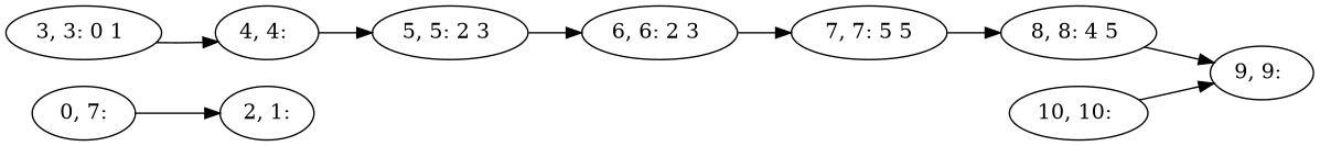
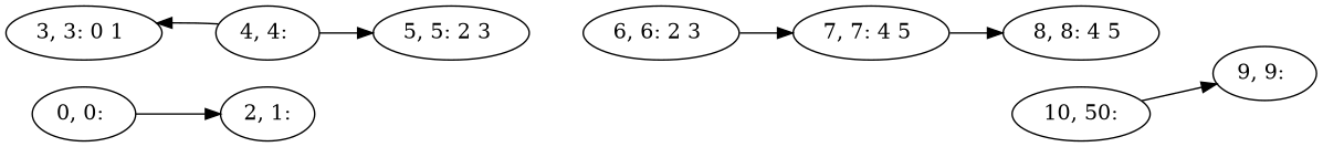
  digraph {
    rankdir=LR
-   n1 [label="0, 7:"]
+   n1 [label="0, 0: "]
    n2 [label="2, 1:"]
    n3 [label="3, 3: 0 1 "]
    n4 [label="4, 4: "]
    n5 [label="5, 5: 2 3 "]
    n6 [label="6, 6: 2 3 "]
-   n7 [label="7, 7: 5 5"]
+   n7 [label="7, 7: 4 5 "]
    n8 [label="8, 8: 4 5 "]
    n9 [label="9, 9: "]
-   n10 [label="10, 10: "]
+   n10 [label="10, 50:"]
    n1 -> n2
-   n3 -> n4
+   n4 -> n3
    n4 -> n5
-   n5 -> n6
    n6 -> n7
    n7 -> n8
-   n8 -> n9
    n10 -> n9
  }
